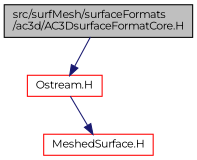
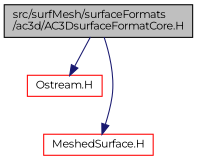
  digraph {
    fontname=Montserrat
    node [color=red fontname=Montserrat fontsize=10 shape=record]
    edge [color=midnightblue fontname=Montserrat fontsize=10 labelfontname=Helvetica labelfontsize=10 style=solid]
    n1 [color=black fillcolor=grey75 fontcolor=black height=0.2 label="src/surfMesh/surfaceFormats\l/ac3d/AC3DsurfaceFormatCore.H" style=filled width=0.4]
    n2 [height=0.2 label="Ostream.H" width=0.4]
    n3 [height=0.2 label="MeshedSurface.H" width=0.4]
    n1 -> n2
-   n2 -> n3
+   n1 -> n3
  }
